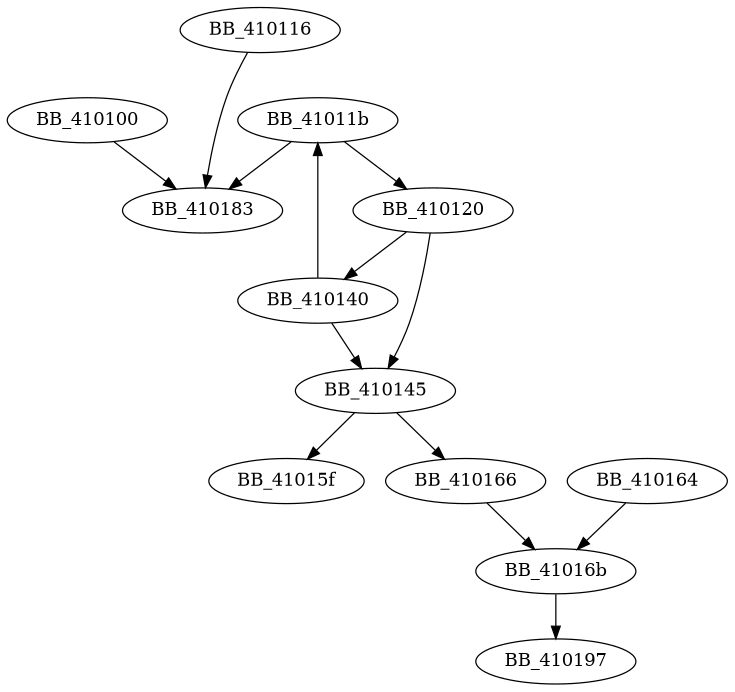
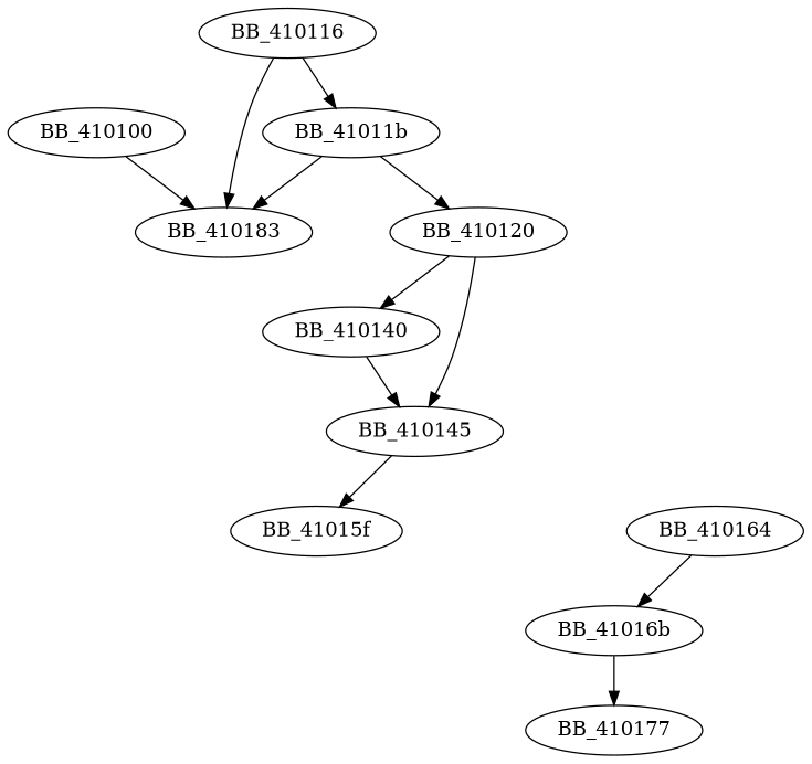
  digraph {
    BB_410100
    BB_410183
    BB_410116
    BB_41011b
    BB_410120
    BB_410140
    BB_410145
    BB_41015f
-   BB_410166
    BB_41016b
    BB_410164
-   BB_410177 [label=BB_410197]
+   BB_410177
    BB_410100 -> BB_410183
    BB_410116 -> BB_410183
-   BB_410140 -> BB_41011b
+   BB_410116 -> BB_41011b
    BB_41011b -> BB_410183
    BB_41011b -> BB_410120
    BB_410120 -> BB_410140
    BB_410120 -> BB_410145
    BB_410140 -> BB_410145
    BB_410145 -> BB_41015f
-   BB_410145 -> BB_410166
-   BB_410166 -> BB_41016b
    BB_41016b -> BB_410177
    BB_410164 -> BB_41016b
  }
